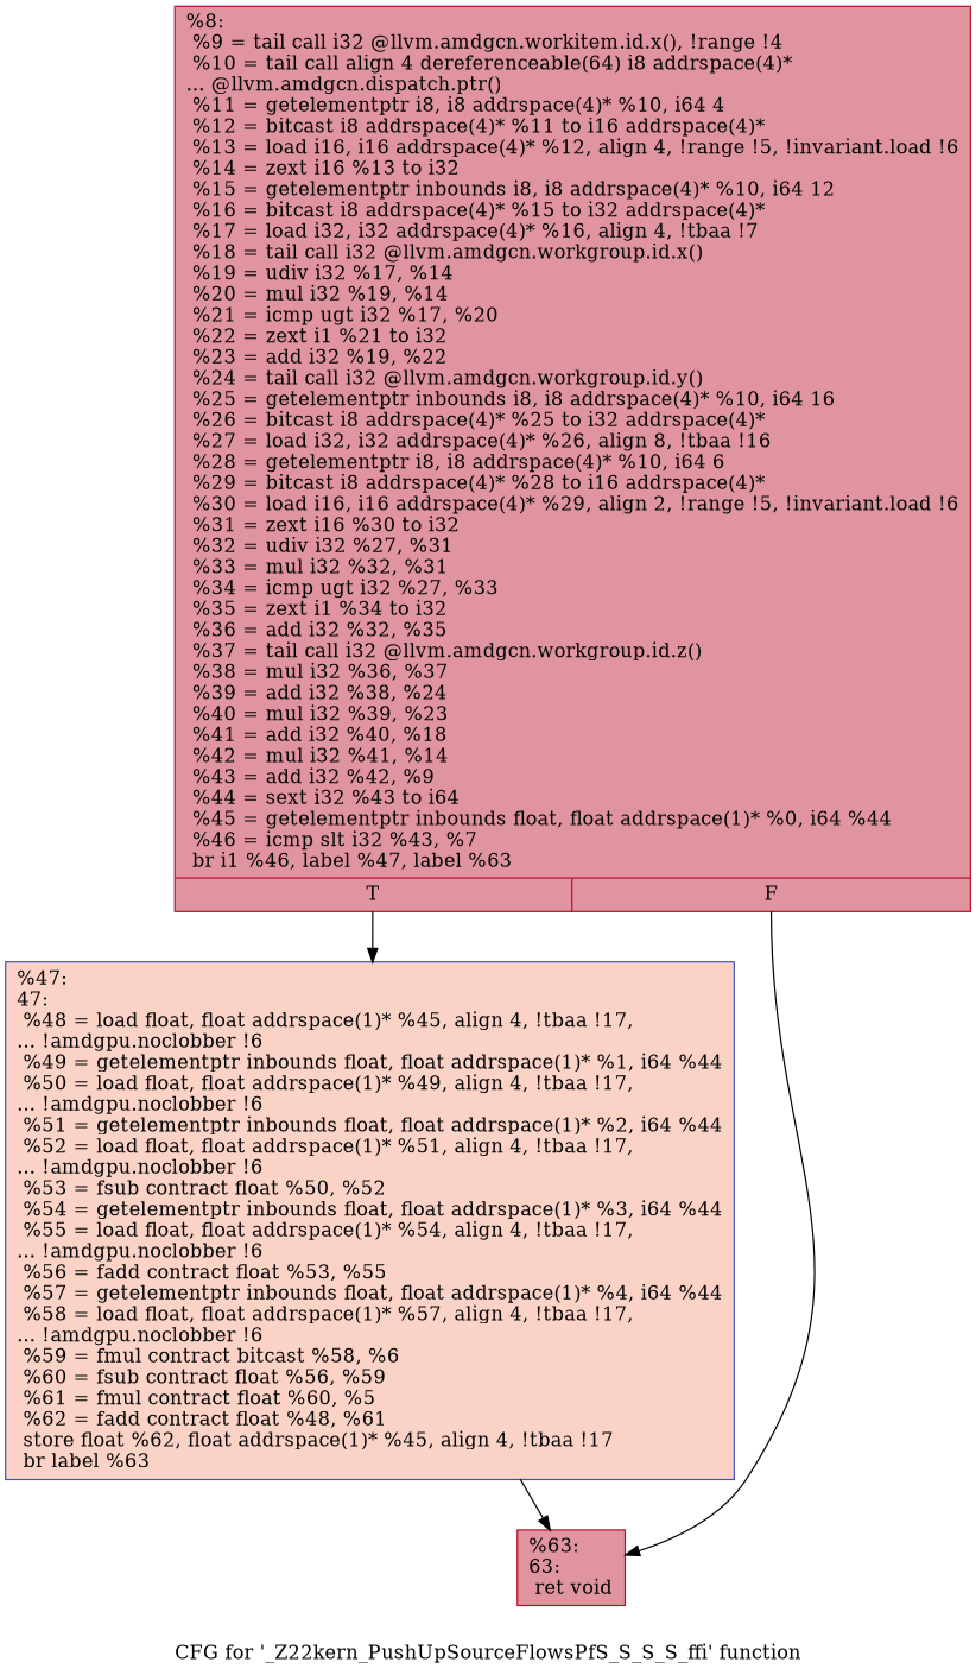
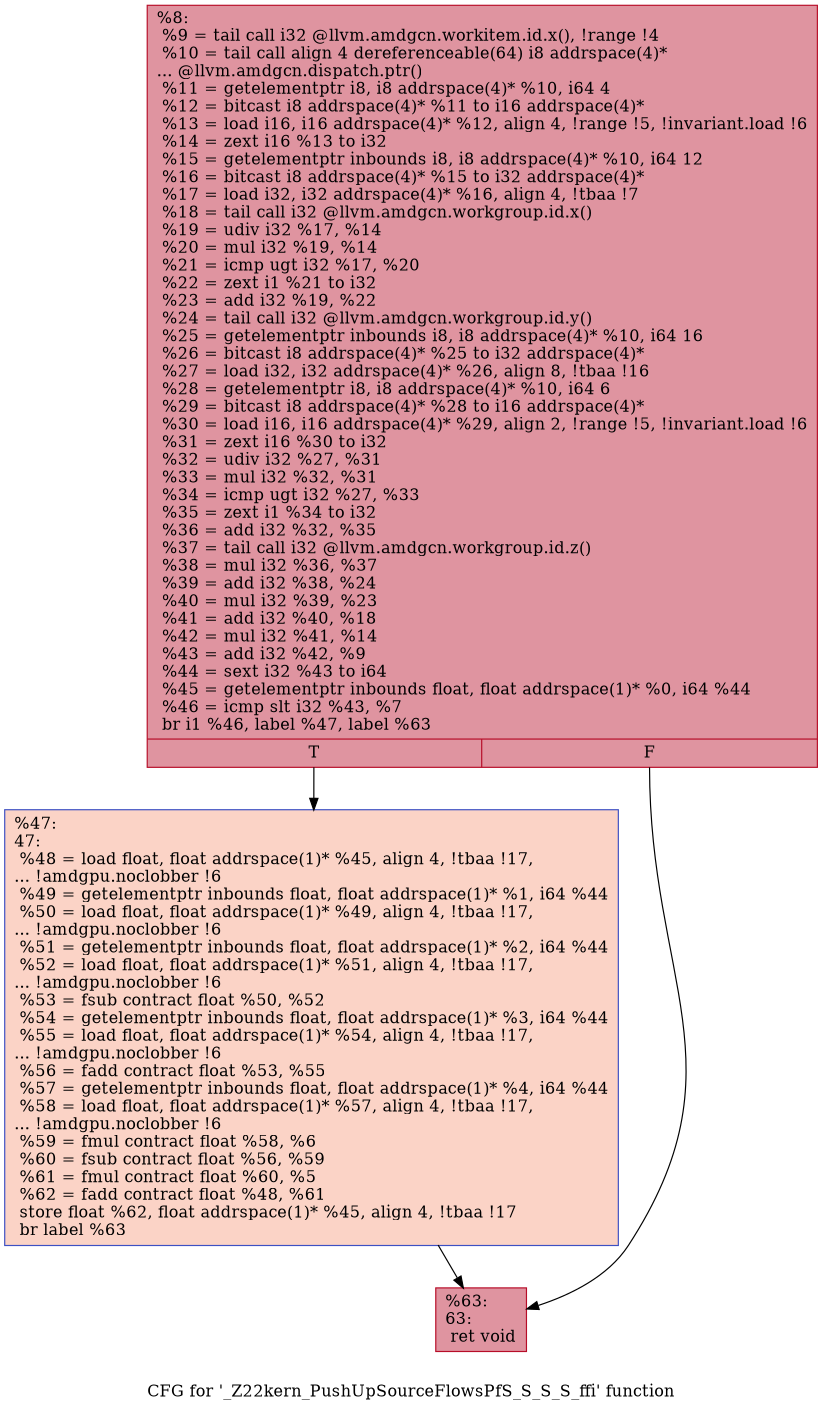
  digraph {
    label="CFG for '_Z22kern_PushUpSourceFlowsPfS_S_S_S_ffi' function"
    node [color="#b70d28ff" fillcolor="#b70d2870" shape=record style=filled]
    n1 [label="{%8:\l  %9 = tail call i32 @llvm.amdgcn.workitem.id.x(), !range !4\l  %10 = tail call align 4 dereferenceable(64) i8 addrspace(4)*\l... @llvm.amdgcn.dispatch.ptr()\l  %11 = getelementptr i8, i8 addrspace(4)* %10, i64 4\l  %12 = bitcast i8 addrspace(4)* %11 to i16 addrspace(4)*\l  %13 = load i16, i16 addrspace(4)* %12, align 4, !range !5, !invariant.load !6\l  %14 = zext i16 %13 to i32\l  %15 = getelementptr inbounds i8, i8 addrspace(4)* %10, i64 12\l  %16 = bitcast i8 addrspace(4)* %15 to i32 addrspace(4)*\l  %17 = load i32, i32 addrspace(4)* %16, align 4, !tbaa !7\l  %18 = tail call i32 @llvm.amdgcn.workgroup.id.x()\l  %19 = udiv i32 %17, %14\l  %20 = mul i32 %19, %14\l  %21 = icmp ugt i32 %17, %20\l  %22 = zext i1 %21 to i32\l  %23 = add i32 %19, %22\l  %24 = tail call i32 @llvm.amdgcn.workgroup.id.y()\l  %25 = getelementptr inbounds i8, i8 addrspace(4)* %10, i64 16\l  %26 = bitcast i8 addrspace(4)* %25 to i32 addrspace(4)*\l  %27 = load i32, i32 addrspace(4)* %26, align 8, !tbaa !16\l  %28 = getelementptr i8, i8 addrspace(4)* %10, i64 6\l  %29 = bitcast i8 addrspace(4)* %28 to i16 addrspace(4)*\l  %30 = load i16, i16 addrspace(4)* %29, align 2, !range !5, !invariant.load !6\l  %31 = zext i16 %30 to i32\l  %32 = udiv i32 %27, %31\l  %33 = mul i32 %32, %31\l  %34 = icmp ugt i32 %27, %33\l  %35 = zext i1 %34 to i32\l  %36 = add i32 %32, %35\l  %37 = tail call i32 @llvm.amdgcn.workgroup.id.z()\l  %38 = mul i32 %36, %37\l  %39 = add i32 %38, %24\l  %40 = mul i32 %39, %23\l  %41 = add i32 %40, %18\l  %42 = mul i32 %41, %14\l  %43 = add i32 %42, %9\l  %44 = sext i32 %43 to i64\l  %45 = getelementptr inbounds float, float addrspace(1)* %0, i64 %44\l  %46 = icmp slt i32 %43, %7\l  br i1 %46, label %47, label %63\l|{<s0>T|<s1>F}}"]
-   n2 [color="#3d50c3ff" fillcolor="#f59c7d70" label="{%47:\l47:                                               \l  %48 = load float, float addrspace(1)* %45, align 4, !tbaa !17,\l... !amdgpu.noclobber !6\l  %49 = getelementptr inbounds float, float addrspace(1)* %1, i64 %44\l  %50 = load float, float addrspace(1)* %49, align 4, !tbaa !17,\l... !amdgpu.noclobber !6\l  %51 = getelementptr inbounds float, float addrspace(1)* %2, i64 %44\l  %52 = load float, float addrspace(1)* %51, align 4, !tbaa !17,\l... !amdgpu.noclobber !6\l  %53 = fsub contract float %50, %52\l  %54 = getelementptr inbounds float, float addrspace(1)* %3, i64 %44\l  %55 = load float, float addrspace(1)* %54, align 4, !tbaa !17,\l... !amdgpu.noclobber !6\l  %56 = fadd contract float %53, %55\l  %57 = getelementptr inbounds float, float addrspace(1)* %4, i64 %44\l  %58 = load float, float addrspace(1)* %57, align 4, !tbaa !17,\l... !amdgpu.noclobber !6\l  %59 = fmul contract bitcast %58, %6\l  %60 = fsub contract float %56, %59\l  %61 = fmul contract float %60, %5\l  %62 = fadd contract float %48, %61\l  store float %62, float addrspace(1)* %45, align 4, !tbaa !17\l  br label %63\l}"]
+   n2 [color="#3d50c3ff" fillcolor="#f59c7d70" label="{%47:\l47:                                               \l  %48 = load float, float addrspace(1)* %45, align 4, !tbaa !17,\l... !amdgpu.noclobber !6\l  %49 = getelementptr inbounds float, float addrspace(1)* %1, i64 %44\l  %50 = load float, float addrspace(1)* %49, align 4, !tbaa !17,\l... !amdgpu.noclobber !6\l  %51 = getelementptr inbounds float, float addrspace(1)* %2, i64 %44\l  %52 = load float, float addrspace(1)* %51, align 4, !tbaa !17,\l... !amdgpu.noclobber !6\l  %53 = fsub contract float %50, %52\l  %54 = getelementptr inbounds float, float addrspace(1)* %3, i64 %44\l  %55 = load float, float addrspace(1)* %54, align 4, !tbaa !17,\l... !amdgpu.noclobber !6\l  %56 = fadd contract float %53, %55\l  %57 = getelementptr inbounds float, float addrspace(1)* %4, i64 %44\l  %58 = load float, float addrspace(1)* %57, align 4, !tbaa !17,\l... !amdgpu.noclobber !6\l  %59 = fmul contract float %58, %6\l  %60 = fsub contract float %56, %59\l  %61 = fmul contract float %60, %5\l  %62 = fadd contract float %48, %61\l  store float %62, float addrspace(1)* %45, align 4, !tbaa !17\l  br label %63\l}"]
    n3 [label="{%63:\l63:                                               \l  ret void\l}"]
    n1 -> n2 [tailport=s0]
    n1 -> n3 [tailport=s1]
    n2 -> n3
  }
